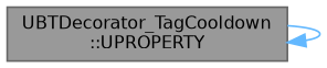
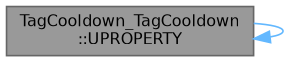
  digraph {
    rankdir=TB
-   n1 [color=gray40 fillcolor=grey60 fontcolor=black fontname=Helvetica fontsize=10 height=0.2 label="UBTDecorator_TagCooldown\l::UPROPERTY" shape=box style=filled width=0.4]
+   n1 [color=gray40 fillcolor=grey60 fontcolor=black fontname=Helvetica fontsize=10 height=0.2 label="TagCooldown_TagCooldown\l::UPROPERTY" shape=box style=filled width=0.4]
    n1 -> n1 [color=steelblue1 fontname=Helvetica fontsize=10 labelfontname=Helvetica labelfontsize=10 style=solid]
  }
